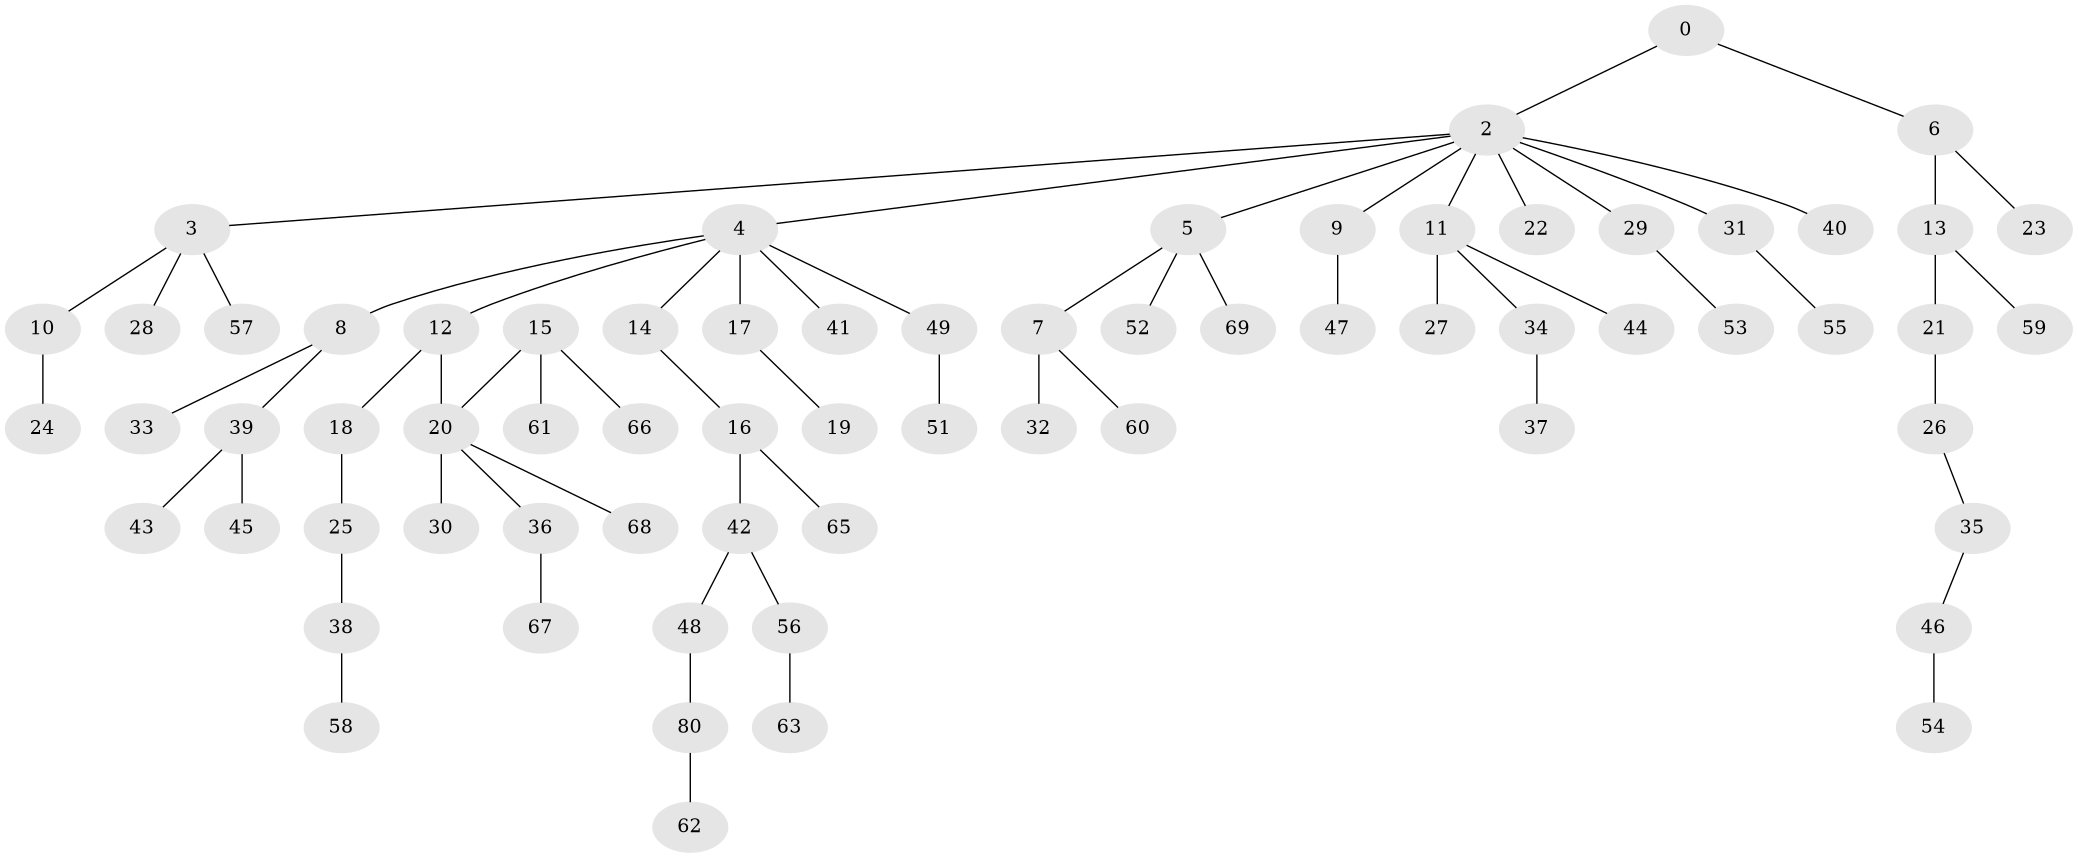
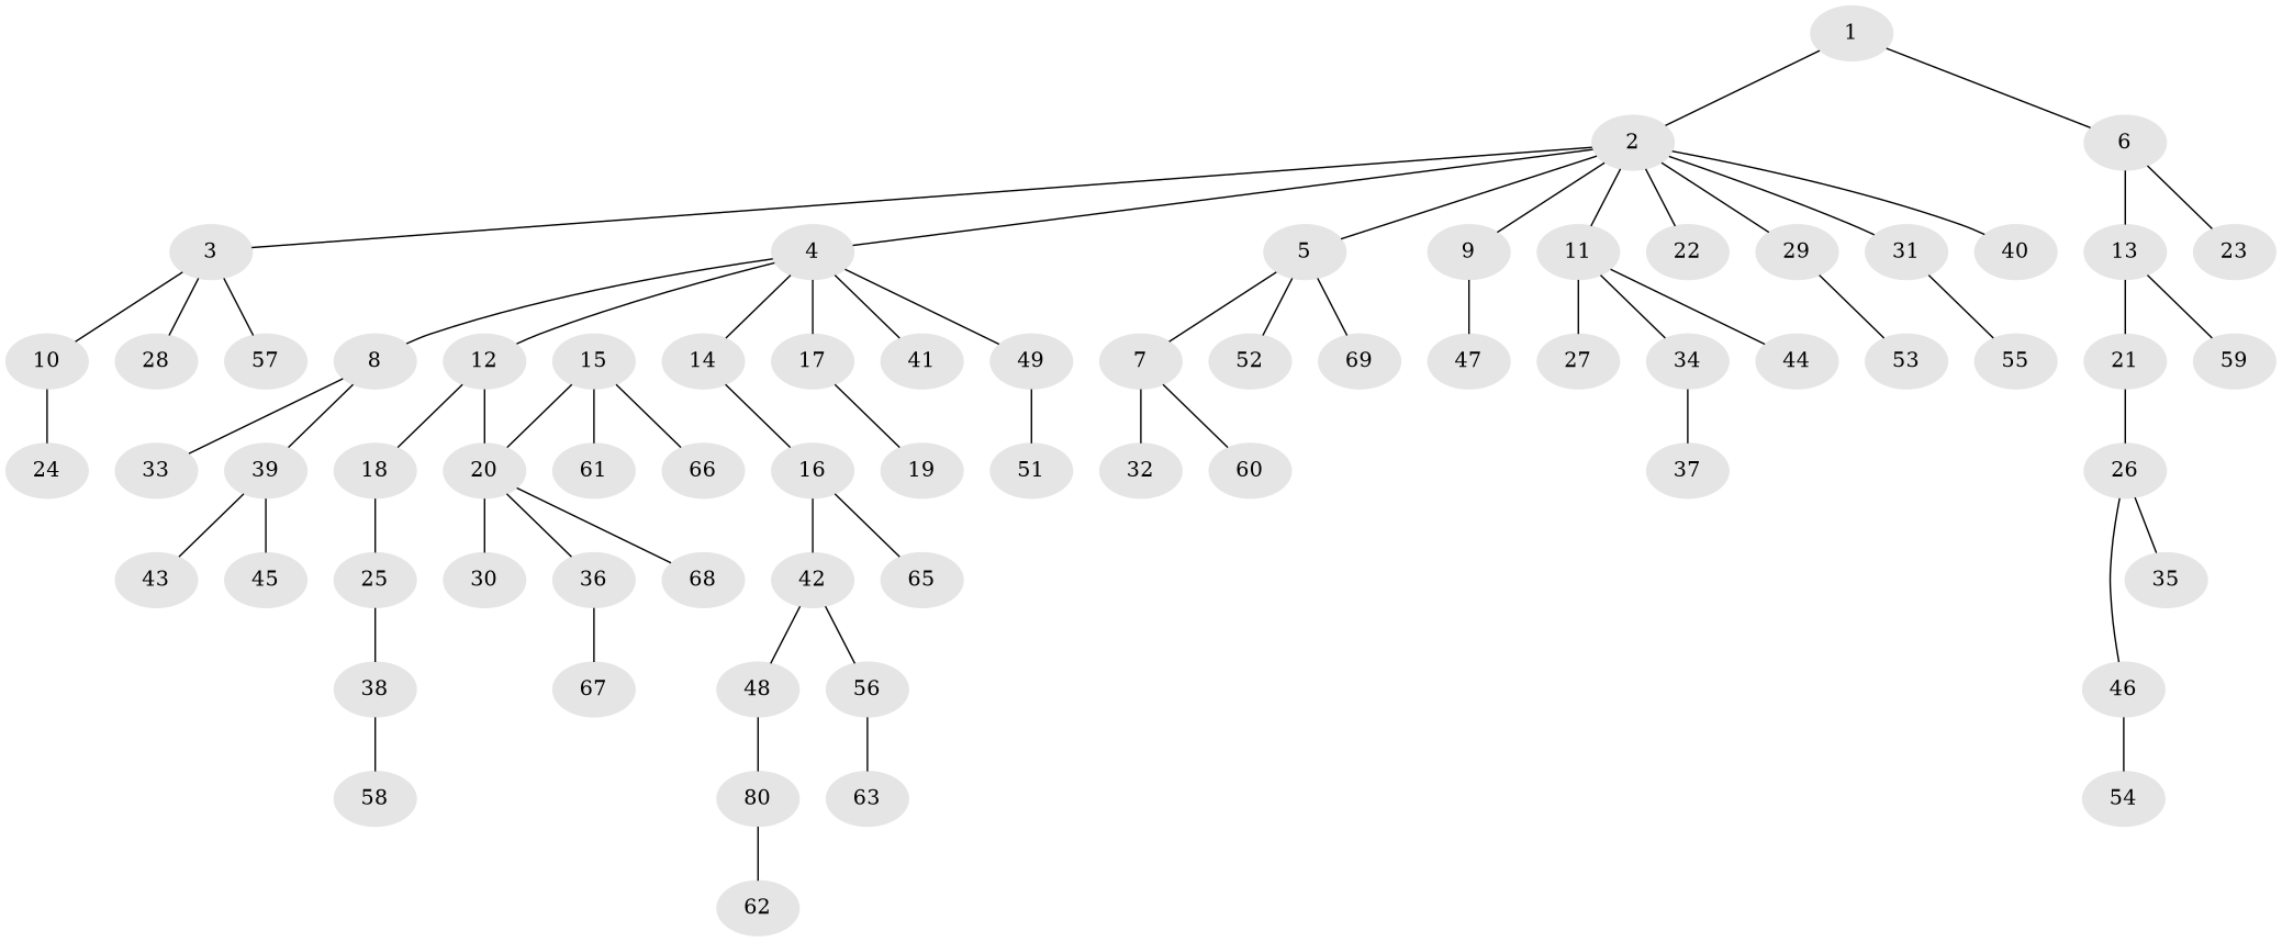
  graph {
    node [color=gray90 style=filled]
    edge [weight=1.0]
-   1 [label=0]
+   1
    2
    6
    3
    4
    5
    9
    11
    22
    29
    31
    40
    13
    23
    10
    28
    57
    8
    12
    14
    17
    41
    49
    7
    52
    69
    47
    27
    34
    44
    53
    55
    24
    33
    39
    18
    20
    16
    19
    51
    32
    60
    21
    59
    43
    45
    37
    15
    61
    66
    25
    26
    42
    65
    30
    36
    68
    48
    56
    38
    67
    35
    58
    46
    54
    n66 [label=80]
    63
    62
    1 -- 2
    1 -- 6
    2 -- 3
    2 -- 4
    2 -- 5
    2 -- 9
    2 -- 11
    2 -- 22
    2 -- 29
    2 -- 31
    2 -- 40
    6 -- 13
    6 -- 23
    3 -- 10
    3 -- 28
    3 -- 57
    4 -- 8
    4 -- 12
    4 -- 14
    4 -- 17
    4 -- 41
    4 -- 49
    5 -- 7
    5 -- 52
    5 -- 69
    9 -- 47
    11 -- 27
    11 -- 34
    11 -- 44
    29 -- 53
    31 -- 55
    13 -- 21
    13 -- 59
    10 -- 24
    8 -- 33
    8 -- 39
    12 -- 18
    12 -- 20
    14 -- 16
    17 -- 19
    49 -- 51
    7 -- 32
    7 -- 60
    34 -- 37
    39 -- 43
    39 -- 45
    18 -- 25
    20 -- 30
    20 -- 36
    20 -- 68
    16 -- 42
    16 -- 65
    21 -- 26
    15 -- 20
    15 -- 61
    15 -- 66
    25 -- 38
    26 -- 35
    42 -- 48
    42 -- 56
    36 -- 67
    48 -- n66
    56 -- 63
    38 -- 58
-   35 -- 46
+   26 -- 46
    46 -- 54
    n66 -- 62
  }
